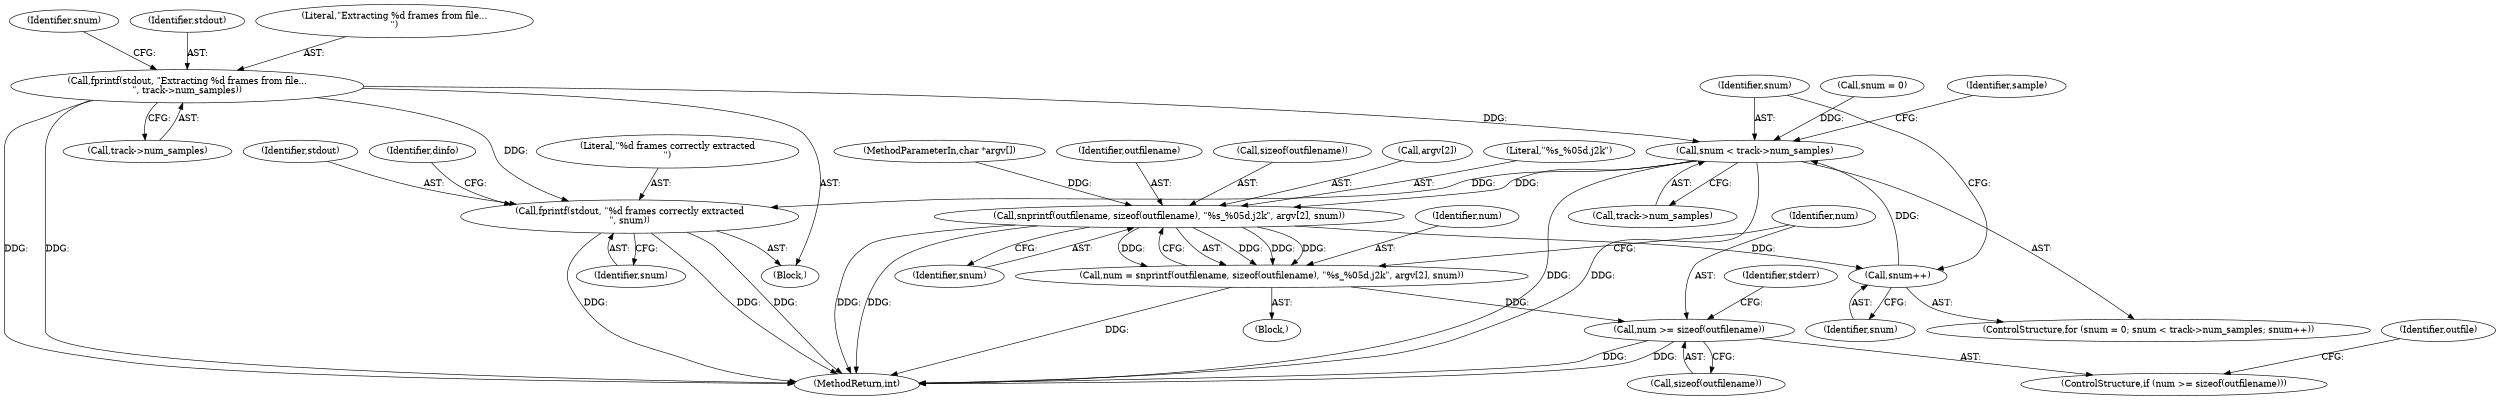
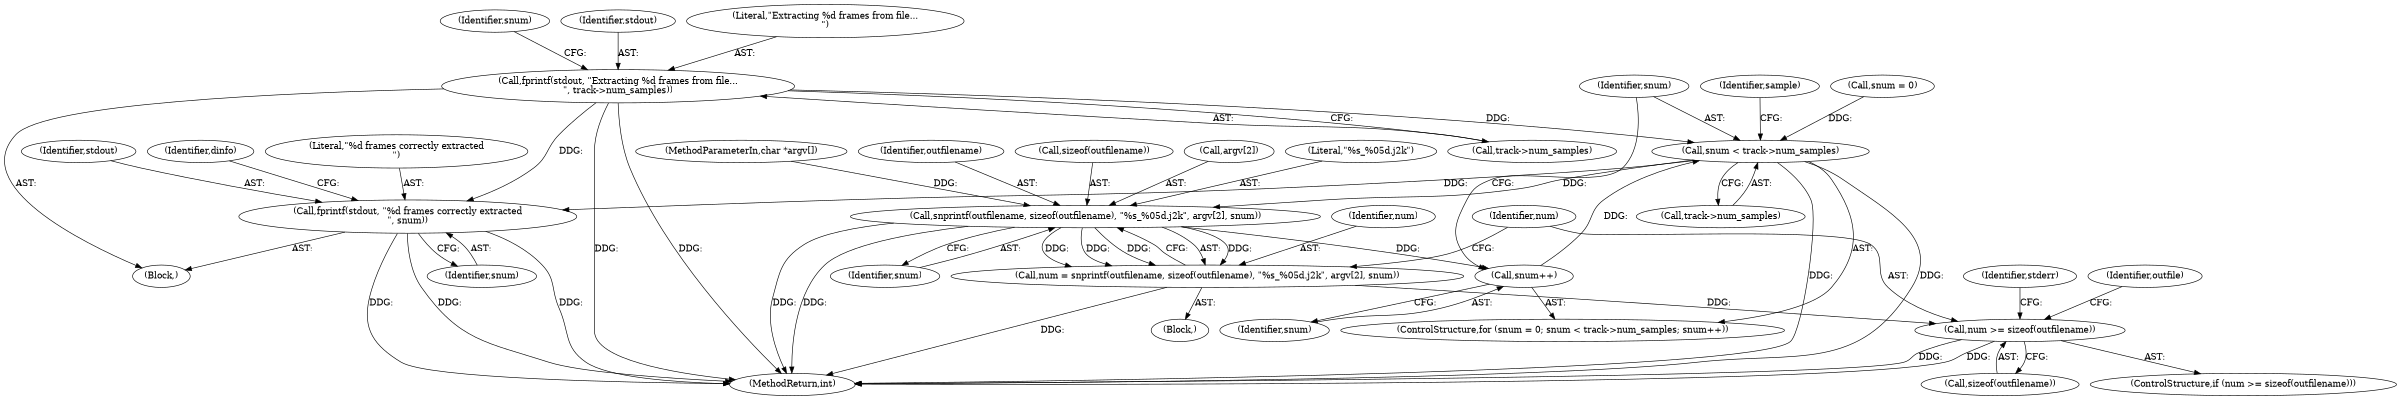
  digraph {
    n1 [label="(Call,fprintf(stdout, \"Extracting %d frames from file...\n\", track->num_samples))"]
    n2 [label="(Call,snum < track->num_samples)"]
    n3 [label="(Call,fprintf(stdout, \"%d frames correctly extracted\n\", snum))"]
    n4 [label="(Call,track->num_samples)"]
    n5 [label="(MethodReturn,int)"]
    n6 [label="(Block,)"]
    n7 [label="(Call,snprintf(outfilename, sizeof(outfilename), \"%s_%05d.j2k\", argv[2], snum))"]
    n8 [label="(Call,track->num_samples)"]
    n9 [label="(ControlStructure,for (snum = 0; snum < track->num_samples; snum++))"]
    n10 [label="(Identifier,snum)"]
    n11 [label="(Call,snum++)"]
    n12 [label="(Call,num = snprintf(outfilename, sizeof(outfilename), \"%s_%05d.j2k\", argv[2], snum))"]
    n13 [label="(Identifier,snum)"]
    n14 [label="(Identifier,snum)"]
    n15 [label="(Call,num >= sizeof(outfilename))"]
    n16 [label="(Block,)"]
    n17 [label="(Call,sizeof(outfilename))"]
    n18 [label="(ControlStructure,if (num >= sizeof(outfilename)))"]
    n19 [label="(Call,sizeof(outfilename))"]
    n20 [label="(Identifier,stdout)"]
    n21 [label="(Identifier,stderr)"]
    n22 [label="(Identifier,snum)"]
    n23 [label="(Identifier,num)"]
    n24 [label="(Call,snum = 0)"]
    n25 [label="(Call,argv[2])"]
    n26 [label="(Identifier,snum)"]
    n27 [label="(Identifier,outfile)"]
    n28 [label="(Literal,\"%s_%05d.j2k\")"]
    n29 [label="(MethodParameterIn,char *argv[])"]
    n30 [label="(Identifier,sample)"]
    n31 [label="(Identifier,stdout)"]
    n32 [label="(Identifier,dinfo)"]
    n33 [label="(Identifier,outfilename)"]
    n34 [label="(Literal,\"%d frames correctly extracted\n\")"]
    n35 [label="(Literal,\"Extracting %d frames from file...\n\")"]
    n36 [label="(Identifier,num)"]
    n1 -> n2 [label="DDG: "]
    n1 -> n3 [label="DDG: "]
    n1 -> n4 [label="CFG: "]
    n1 -> n5 [label="DDG: "]
    n1 -> n5 [label="DDG: "]
    n1 -> n6 [label="AST: "]
    n2 -> n3 [label="DDG: "]
    n2 -> n5 [label="DDG: "]
    n2 -> n5 [label="DDG: "]
    n2 -> n7 [label="DDG: "]
    n2 -> n8 [label="CFG: "]
    n2 -> n9 [label="AST: "]
    n3 -> n5 [label="DDG: "]
    n3 -> n5 [label="DDG: "]
    n3 -> n5 [label="DDG: "]
    n3 -> n6 [label="AST: "]
    n3 -> n10 [label="CFG: "]
    n4 -> n1 [label="AST: "]
    n7 -> n5 [label="DDG: "]
    n7 -> n5 [label="DDG: "]
    n7 -> n11 [label="DDG: "]
    n7 -> n12 [label="AST: "]
    n7 -> n12 [label="DDG: "]
    n7 -> n12 [label="DDG: "]
    n7 -> n12 [label="DDG: "]
    n7 -> n12 [label="DDG: "]
    n7 -> n13 [label="CFG: "]
    n8 -> n2 [label="AST: "]
    n10 -> n3 [label="AST: "]
    n11 -> n2 [label="DDG: "]
    n11 -> n9 [label="AST: "]
    n11 -> n14 [label="CFG: "]
    n12 -> n5 [label="DDG: "]
    n12 -> n7 [label="CFG: "]
    n12 -> n15 [label="DDG: "]
    n12 -> n16 [label="AST: "]
    n13 -> n7 [label="AST: "]
    n14 -> n11 [label="AST: "]
    n15 -> n5 [label="DDG: "]
    n15 -> n5 [label="DDG: "]
    n15 -> n17 [label="CFG: "]
    n15 -> n18 [label="AST: "]
    n17 -> n15 [label="AST: "]
    n19 -> n7 [label="AST: "]
    n20 -> n3 [label="AST: "]
    n21 -> n15 [label="CFG: "]
    n22 -> n2 [label="AST: "]
    n22 -> n11 [label="CFG: "]
    n23 -> n12 [label="AST: "]
    n24 -> n2 [label="DDG: "]
    n25 -> n7 [label="AST: "]
    n26 -> n1 [label="CFG: "]
-   n27 -> n18 [label="CFG: "]
+   n27 -> n15 [label="CFG: "]
    n28 -> n7 [label="AST: "]
    n29 -> n7 [label="DDG: "]
    n30 -> n2 [label="CFG: "]
    n31 -> n1 [label="AST: "]
    n32 -> n3 [label="CFG: "]
    n33 -> n7 [label="AST: "]
    n34 -> n3 [label="AST: "]
    n35 -> n1 [label="AST: "]
    n36 -> n12 [label="CFG: "]
    n36 -> n15 [label="AST: "]
  }
